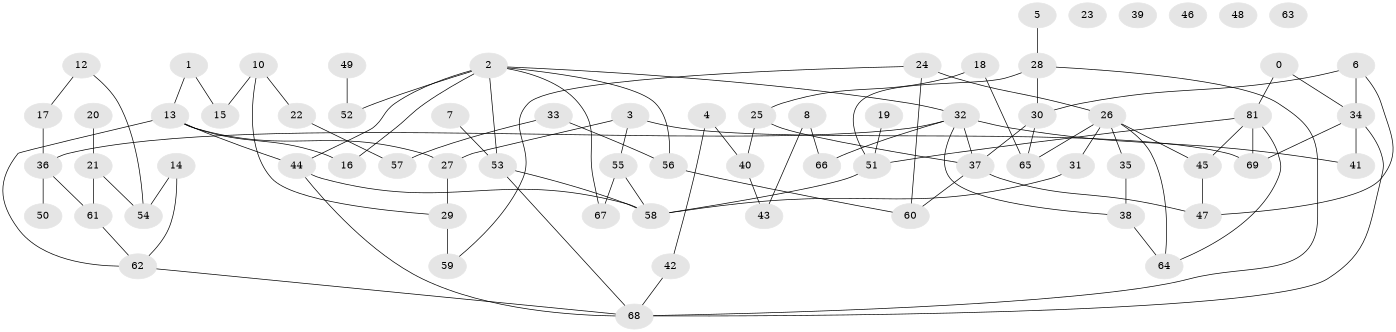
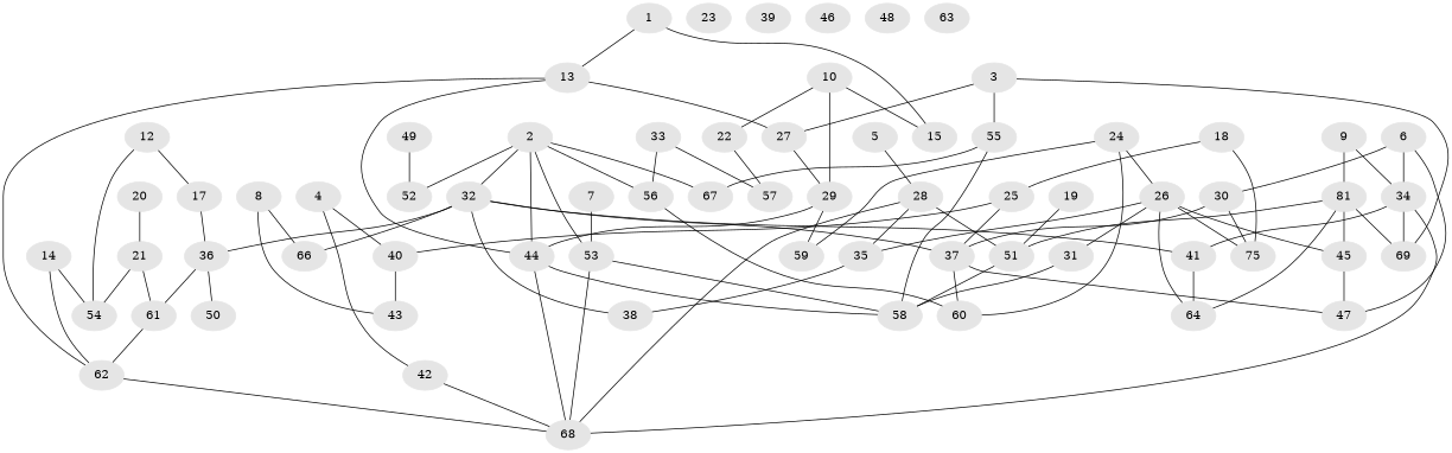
  graph {
    node [color=gray90 style=filled]
    1
    13
    15
-   16
    44
    27
    62
    2
    32
    52
    53
    56
    67
    66
    36
    37
    38
    41
    68
    58
    60
    3
    55
    69
    29
    4
    40
    42
    43
    5
    28
    51
    35
    6
    30
    34
    47
-   65
+   65 [label=75]
    7
    8
-   9 [label=0]
+   9
    n42 [label=81]
    45
    64
    10
    22
    57
    59
    12
    17
    54
    14
    61
    50
    18
    25
    19
    20
    21
    23
    24
    26
    31
    33
    39
    46
    48
    49
    63
    1 -- 13
    1 -- 15
-   13 -- 16
    13 -- 44
    13 -- 27
    13 -- 62
    44 -- 68
    44 -- 58
    27 -- 29
    62 -- 68
-   2 -- 16
    2 -- 44
    2 -- 32
    2 -- 52
    2 -- 53
    2 -- 56
    2 -- 67
    32 -- 66
    32 -- 36
    32 -- 37
    32 -- 38
    32 -- 41
    53 -- 68
    53 -- 58
    56 -- 60
    36 -- 61
    36 -- 50
    37 -- 60
    37 -- 47
-   38 -- 64
+   41 -- 64
    3 -- 27
    3 -- 55
    3 -- 69
    55 -- 67
    55 -- 58
+   29 -- 44
    29 -- 59
    4 -- 40
    4 -- 42
    40 -- 43
    42 -- 68
    5 -- 28
    28 -- 68
    28 -- 51
-   28 -- 30
+   28 -- 35
    51 -- 58
    35 -- 38
    6 -- 30
    6 -- 34
    6 -- 47
    30 -- 37
    30 -- 65
    34 -- 41
    34 -- 68
    34 -- 69
    7 -- 53
    8 -- 66
    8 -- 43
    9 -- 34
    9 -- n42
    n42 -- 69
    n42 -- 51
    n42 -- 45
    n42 -- 64
    45 -- 47
    10 -- 15
    10 -- 29
    10 -- 22
    22 -- 57
    12 -- 17
    12 -- 54
    17 -- 36
    14 -- 62
    14 -- 54
    61 -- 62
    18 -- 65
    18 -- 25
    25 -- 37
    25 -- 40
    19 -- 51
    20 -- 21
    21 -- 54
    21 -- 61
    24 -- 60
    24 -- 59
    24 -- 26
    26 -- 35
    26 -- 65
    26 -- 45
    26 -- 64
    26 -- 31
    31 -- 58
    33 -- 56
    33 -- 57
    49 -- 52
  }
